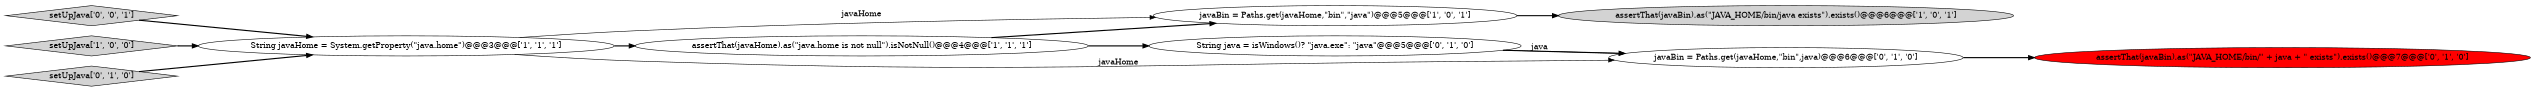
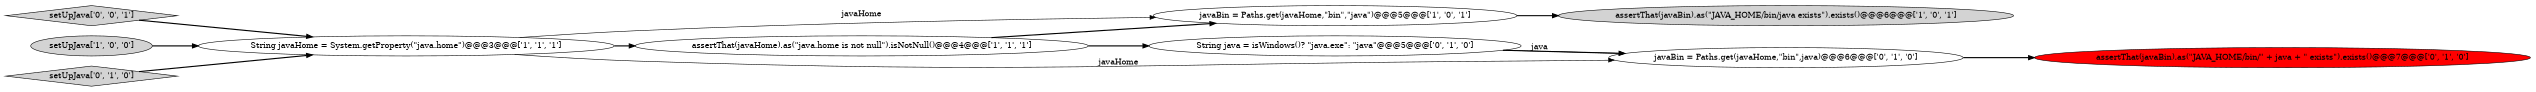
  digraph {
    rankdir=LR
    node [fillcolor=white shape=ellipse style=filled]
    edge [style=bold]
    n1 [fillcolor=lightgray label="assertThat(javaBin).as(\"JAVA_HOME/bin/java exists\").exists()@@@6@@@['1', '0', '1']"]
    n2 [label="String java = isWindows()? \"java.exe\": \"java\"@@@5@@@['0', '1', '0']"]
    n3 [label="javaBin = Paths.get(javaHome,\"bin\",java)@@@6@@@['0', '1', '0']"]
    n4 [fillcolor=lightgray label="setUpJava['0', '0', '1']" shape=diamond]
    n5 [label="String javaHome = System.getProperty(\"java.home\")@@@3@@@['1', '1', '1']"]
    n6 [fillcolor=red label="assertThat(javaBin).as(\"JAVA_HOME/bin/\" + java + \" exists\").exists()@@@7@@@['0', '1', '0']"]
    n7 [label="javaBin = Paths.get(javaHome,\"bin\",\"java\")@@@5@@@['1', '0', '1']"]
-   n8 [fillcolor=lightgray label="setUpJava['1', '0', '0']" shape=diamond]
+   n8 [fillcolor=lightgray label="setUpJava['1', '0', '0']"]
    n9 [label="assertThat(javaHome).as(\"java.home is not null\").isNotNull()@@@4@@@['1', '1', '1']"]
    n10 [fillcolor=lightgray label="setUpJava['0', '1', '0']" shape=diamond]
    n2 -> n3 [label=java style=solid]
    n2 -> n3
    n3 -> n6
    n4 -> n5
    n5 -> n3 [label=javaHome style=solid]
    n5 -> n7 [label=javaHome style=solid]
    n5 -> n9
    n7 -> n1
    n8 -> n5
    n9 -> n2
    n9 -> n7
    n10 -> n5
  }
